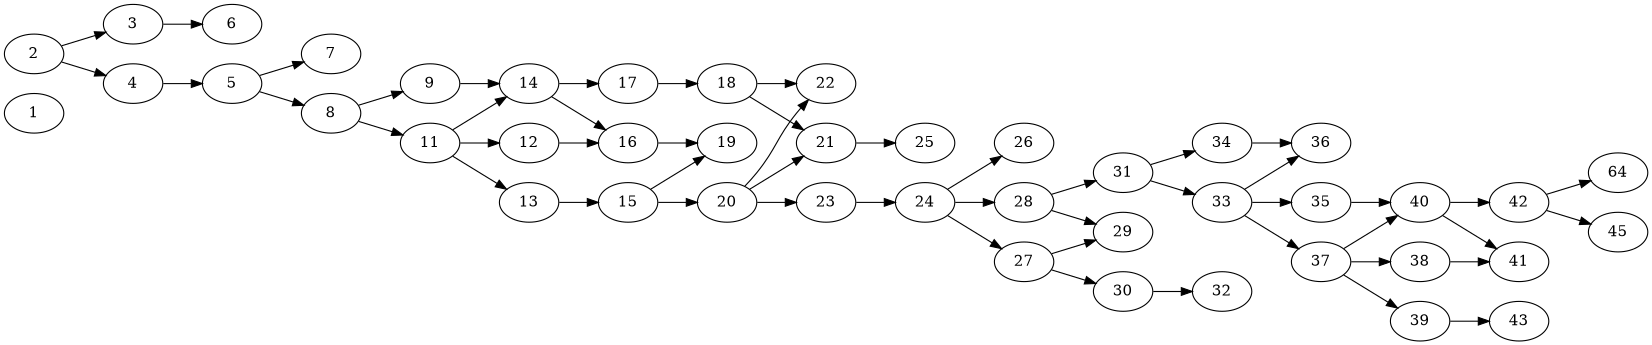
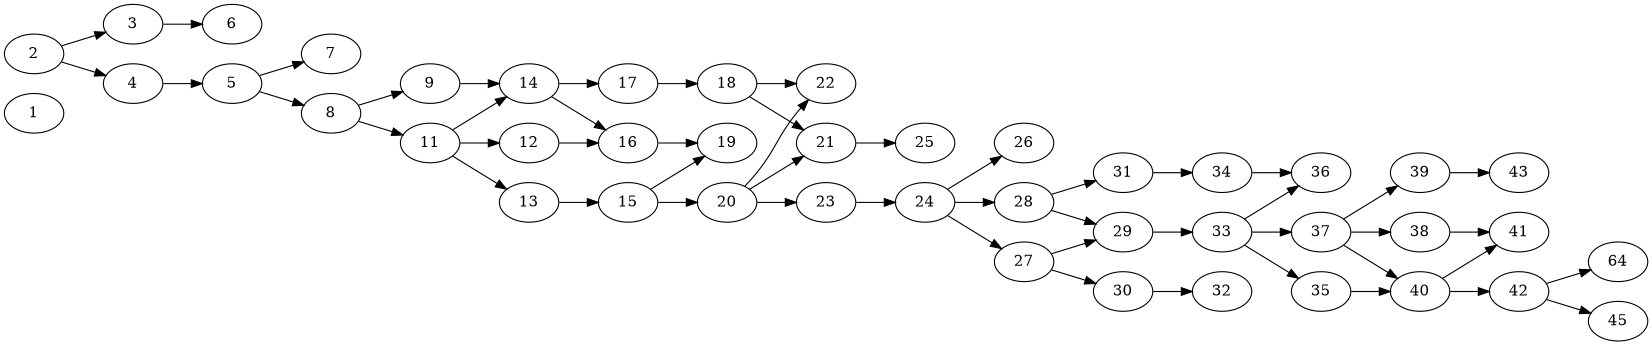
  digraph {
    rankdir=LR
    node [alpha=0.19]
    1 [alpha=0.16 expect_size=49090560]
    2 [expect_size=20316160]
    3 [alpha=0.12 expect_size=20623360]
    4 [alpha=0.20 expect_size=40443904]
    6 [alpha=0.08 expect_size=30435328]
    5 [alpha=0.03 expect_size=8555520]
    7 [expect_size=30115840]
    8 [alpha=0.00 expect_size=26773504]
    9 [alpha=0.15 expect_size=12209152]
    11 [alpha=0.06 expect_size=45304832]
    14 [alpha=0.13 expect_size=14129152]
    12 [alpha=0.18 expect_size=37014528]
    13 [alpha=0.08 expect_size=33655808]
    16 [alpha=0.17 expect_size=21085184]
    17 [expect_size=39899136]
    15 [alpha=0.11 expect_size=12961792]
    19 [alpha=0.14 expect_size=37244928]
    18 [alpha=0.17 expect_size=37239808]
    20 [alpha=0.07 expect_size=24442880]
    21 [expect_size=9044992]
    22 [alpha=0.18 expect_size=22708224]
    23 [alpha=0.03 expect_size=17651712]
    25 [alpha=0.04 expect_size=20120576]
    24 [alpha=0.02 expect_size=35900416]
    26 [alpha=0.16 expect_size=46476288]
    27 [alpha=0.18 expect_size=39170048]
    28 [alpha=0.10 expect_size=36877312]
    29 [alpha=0.04 expect_size=30939136]
    30 [expect_size=16411648]
    31 [alpha=0.11 expect_size=33560576]
    32 [alpha=0.17 expect_size=31863808]
    33 [alpha=0.14 expect_size=26392576]
    34 [alpha=0.15 expect_size=32529408]
    35 [alpha=0.00 expect_size=38288384]
    36 [alpha=0.11 expect_size=46984192]
    37 [alpha=0.17 expect_size=36622336]
    40 [alpha=0.11 expect_size=17618944]
    38 [alpha=0.17 expect_size=32075776]
    39 [alpha=0.10 expect_size=7690240]
    41 [alpha=0.14 expect_size=15804416]
    42 [alpha=0.04 expect_size=42308608]
    43 [alpha=0.20 expect_size=34531328]
    n43 [alpha=0.08 expect_size=20887552 label=64]
    45 [alpha=0.03 expect_size=10262528]
    2 -> 3
    2 -> 4
    3 -> 6
    4 -> 5
    5 -> 7
    5 -> 8
    8 -> 9
    8 -> 11
    9 -> 14
    11 -> 14
    11 -> 12
    11 -> 13
    14 -> 16
    14 -> 17
    12 -> 16
    13 -> 15
    16 -> 19
    17 -> 18
    15 -> 19
    15 -> 20
    18 -> 21
    18 -> 22
    20 -> 21
    20 -> 22
    20 -> 23
    21 -> 25
    23 -> 24
    24 -> 26
    24 -> 27
    24 -> 28
    27 -> 29
    27 -> 30
    28 -> 29
    28 -> 31
    30 -> 32
-   31 -> 33
+   29 -> 33
    31 -> 34
    33 -> 35
    33 -> 36
    33 -> 37
    34 -> 36
    35 -> 40
    37 -> 40
    37 -> 38
    37 -> 39
    40 -> 41
    40 -> 42
    38 -> 41
    39 -> 43
    42 -> n43
    42 -> 45
  }
